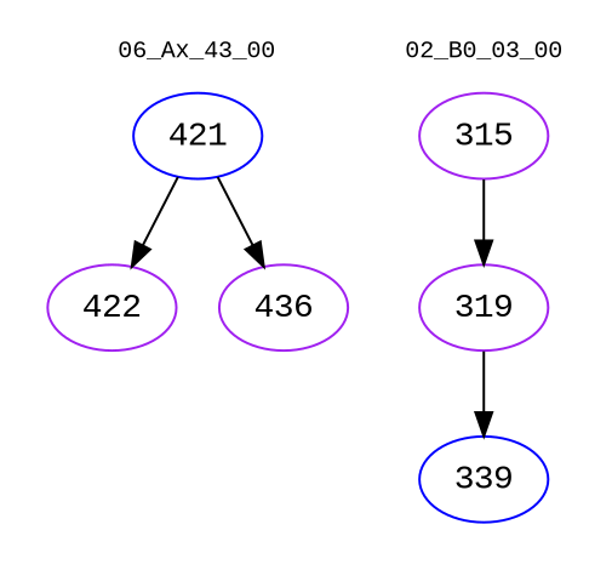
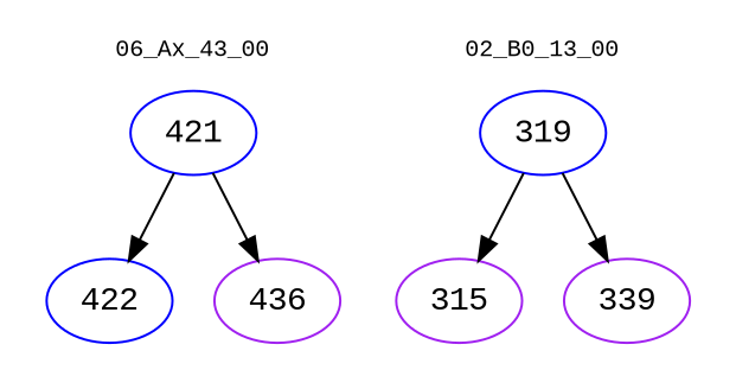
  digraph {
    fontname="Liberation Mono"
    node [color=purple fontname="Liberation Mono"]
    edge [color=black fontname="Liberation Mono"]
-   n1 [label=422]
+   n1 [color=blue label=422]
    n2 [color=blue label=421]
    n3 [label=436]
    n4 [label=315]
-   n5 [label=319]
-   n6 [color=blue label=339]
+   n5 [color=blue label=319]
+   n6 [label=339]
    subgraph cluster_1 {
      color=white
      fontsize=10
      label="06_Ax_43_00"
      n1
      n2
      n3
    }
    subgraph cluster_2 {
      color=white
      fontsize=10
-     label="02_B0_03_00"
+     label="02_B0_13_00"
      n4
      n5
      n6
    }
    n2 -> n1
    n2 -> n3
-   n4 -> n5
+   n5 -> n4
    n5 -> n6
  }
